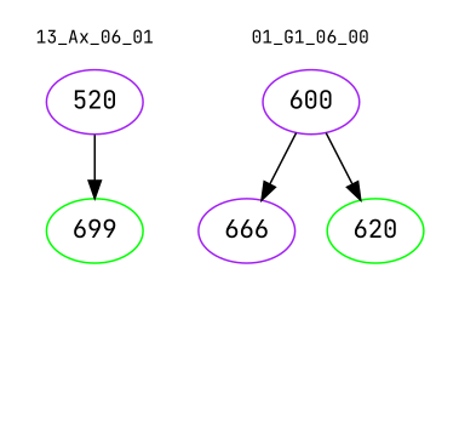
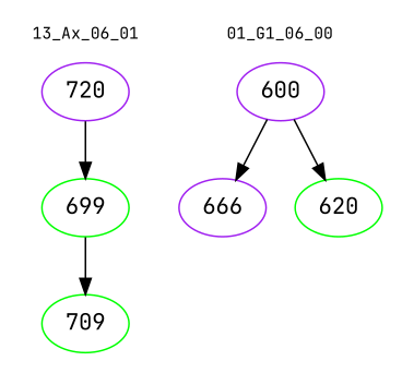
  digraph {
    fontname="JetBrains Mono"
    node [color=green fontname="JetBrains Mono"]
    edge [color=black fontname="JetBrains Mono"]
    n1 [label=699]
-   n2 [color=purple label=520]
+   n2 [color=purple label=720]
+   n3 [label=709]
    n4 [color=purple label=600]
    n5 [color=purple label=666]
    n6 [label=620]
    subgraph cluster_1 {
      color=white
      fontsize=10
      label="13_Ax_06_01"
      n1
      n2
+     n3
    }
    subgraph cluster_2 {
      color=white
      fontsize=10
      label="01_G1_06_00"
      n4
      n5
      n6
    }
+   n1 -> n3
    n2 -> n1
    n4 -> n5
    n4 -> n6
  }
